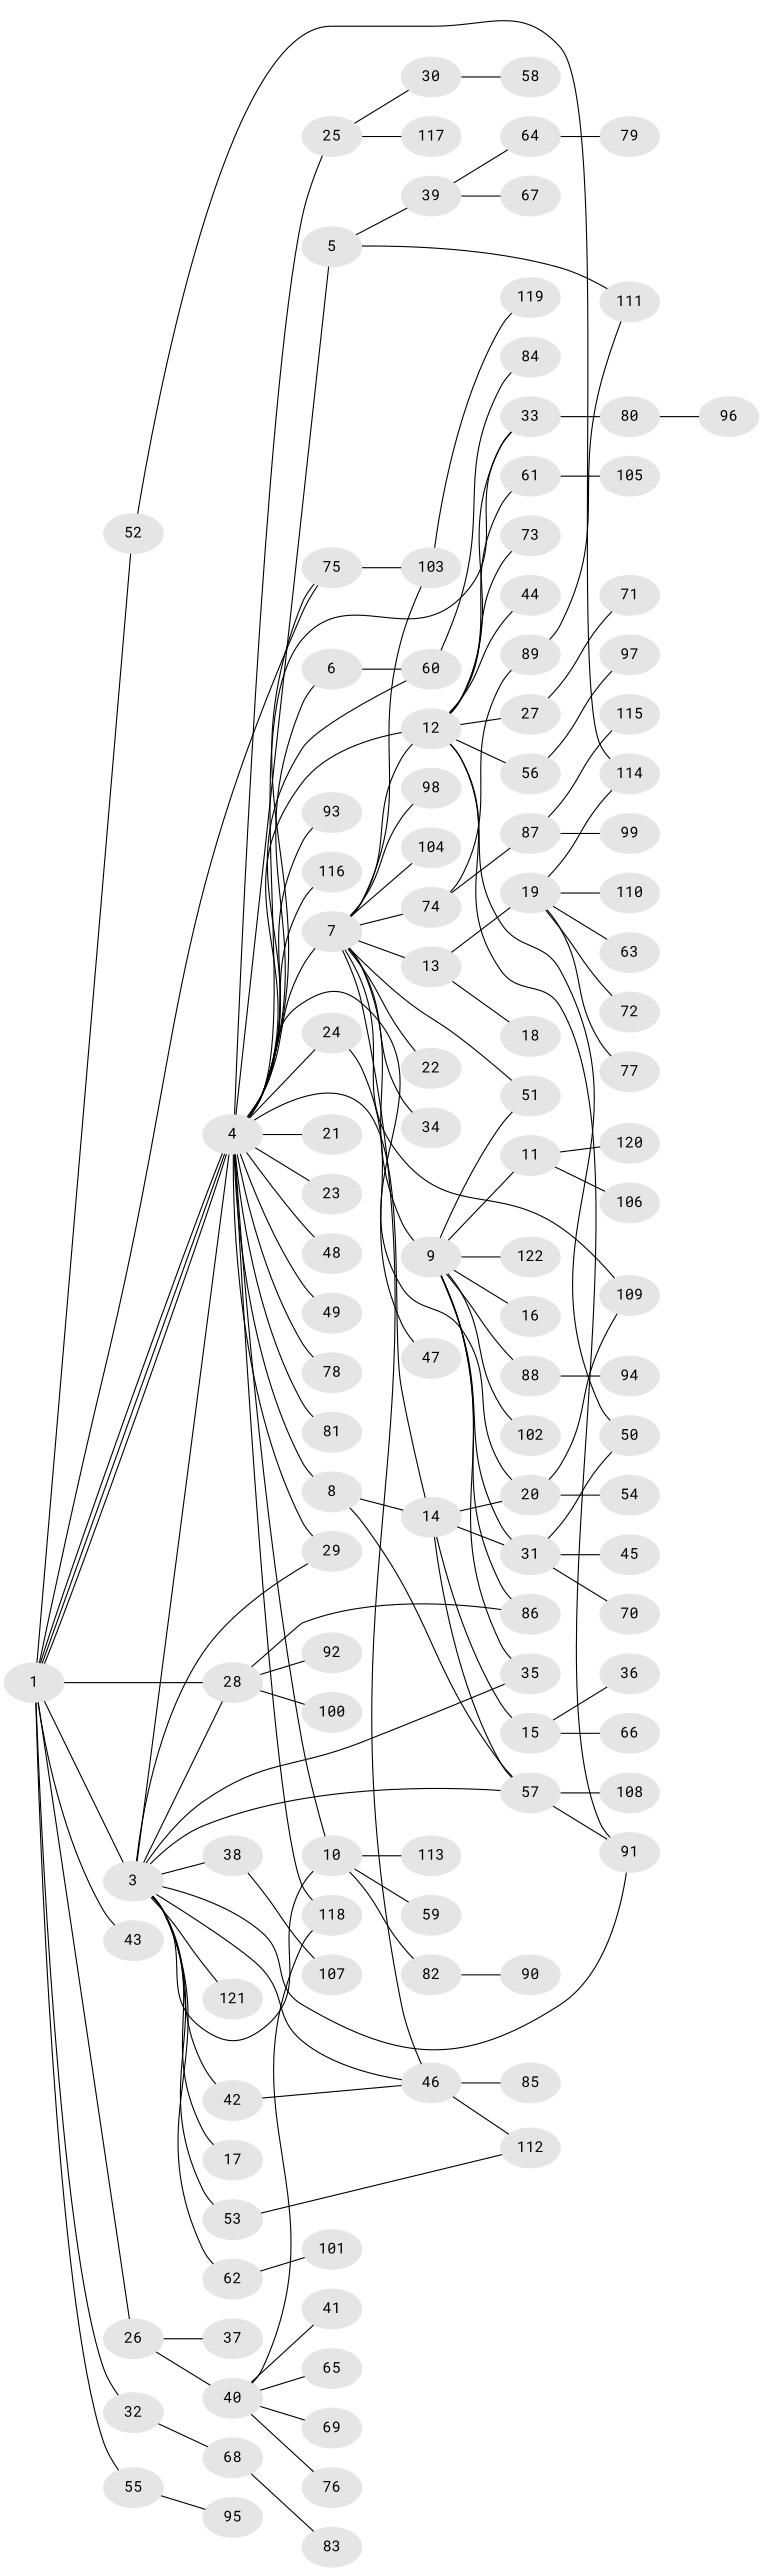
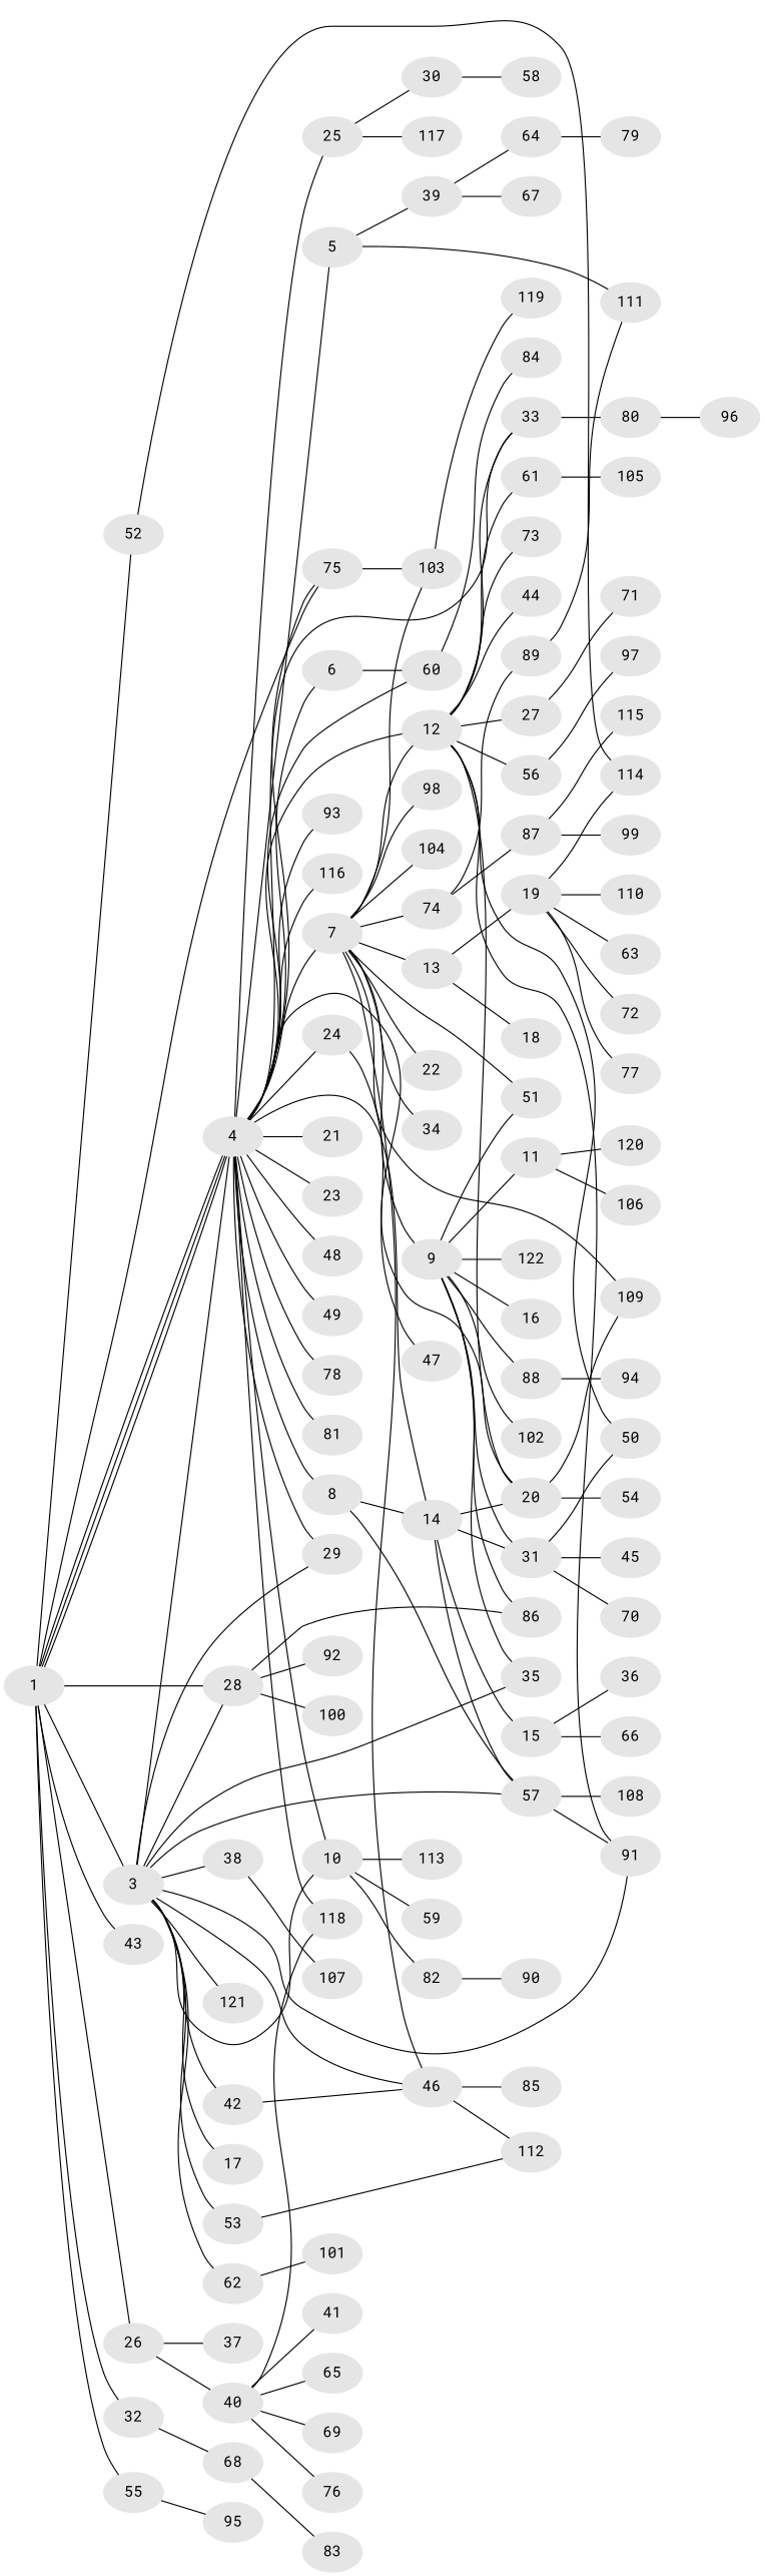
  graph {
    fontname="Roboto Mono"
    rankdir=LR
    node [color=gray90 fontname="Roboto Mono" style=filled]
    edge [fontname="Roboto Mono"]
    1
    3
    4
    26
    28
    32
    43
    52
    55
    75
    10
    17
    29
    35
    38
    42
    46
    53
    57
    62
    91
    121
    5
    6
    7
    8
    12
    14
    20
    21
    23
    24
    25
    33
    48
    49
    60
    78
    81
    93
    116
    118
    37
    40
    86
    92
    100
    68
    114
    95
    83
    103
    59
    82
    113
    107
    85
    112
    108
    101
    39
    111
    9
    13
    22
    34
    51
    74
    98
    104
    109
    27
    44
    50
    56
    61
    73
    31
    15
    54
    47
    30
    117
    80
    84
    64
    67
    11
    16
    88
    102
    122
    18
    19
    87
    89
    119
    106
    120
    45
    70
    94
    90
    71
    97
    105
    63
    72
    77
    110
    36
    66
    58
    41
    65
    69
    76
    96
    79
    99
    115
    1 -- 3
    1 -- 4
    1 -- 4
    1 -- 4
    1 -- 26
    1 -- 28
    1 -- 32
    1 -- 43
    1 -- 52
    1 -- 55
    1 -- 75
    3 -- 4
    3 -- 28
    3 -- 10
    3 -- 17
    3 -- 29
    3 -- 35
    3 -- 38
    3 -- 42
    3 -- 46
    3 -- 53
    3 -- 57
    3 -- 62
    3 -- 91
    3 -- 121
    4 -- 75
    4 -- 10
    4 -- 29
    4 -- 5
    4 -- 6
    4 -- 7
    4 -- 8
    4 -- 12
    4 -- 14
    4 -- 20
    4 -- 21
    4 -- 23
    4 -- 24
    4 -- 25
    4 -- 33
    4 -- 48
    4 -- 49
    4 -- 60
    4 -- 78
    4 -- 81
    4 -- 93
    4 -- 116
    4 -- 118
    26 -- 37
    26 -- 40
    28 -- 86
    28 -- 92
    28 -- 100
    32 -- 68
    52 -- 114
    55 -- 95
    75 -- 103
    10 -- 59
    10 -- 82
    10 -- 113
    38 -- 107
    42 -- 46
    46 -- 85
    46 -- 112
    53 -- 112
    57 -- 91
    57 -- 108
    62 -- 101
    5 -- 39
    5 -- 111
    6 -- 60
    7 -- 46
    7 -- 12
    7 -- 103
    7 -- 9
    7 -- 13
    7 -- 22
    7 -- 34
    7 -- 51
    7 -- 74
    7 -- 98
    7 -- 104
    7 -- 109
    8 -- 57
    8 -- 14
    12 -- 91
+   12 -- 20
    12 -- 33
    12 -- 27
    12 -- 44
    12 -- 50
    12 -- 56
    12 -- 61
    12 -- 73
    14 -- 57
    14 -- 20
    14 -- 31
    14 -- 15
    20 -- 109
    20 -- 54
    24 -- 47
    25 -- 30
    25 -- 117
    33 -- 80
    60 -- 84
    40 -- 118
    40 -- 41
    40 -- 65
    40 -- 69
    40 -- 76
    68 -- 83
    103 -- 119
    82 -- 90
    39 -- 64
    39 -- 67
    9 -- 35
    9 -- 86
    9 -- 51
    9 -- 31
    9 -- 11
    9 -- 16
    9 -- 88
    9 -- 102
    9 -- 122
    13 -- 18
    13 -- 19
    74 -- 87
    74 -- 89
    27 -- 71
    56 -- 97
    61 -- 105
    31 -- 50
    31 -- 45
    31 -- 70
    15 -- 36
    15 -- 66
    30 -- 58
    80 -- 96
    64 -- 79
    11 -- 106
    11 -- 120
    88 -- 94
    19 -- 114
    19 -- 63
    19 -- 72
    19 -- 77
    19 -- 110
    87 -- 99
    87 -- 115
    89 -- 111
  }
